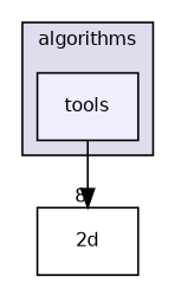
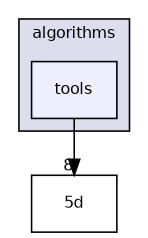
  digraph {
    compound=true
    node [fontname=Helvetica fontsize=10 shape=box]
    n1 [fillcolor="#eeeeff" label=tools pencolor=black style=filled]
-   n2 [label="2d"]
+   n2 [label="5d"]
    subgraph cluster_1 {
      bgcolor="#ddddee"
      fontname=Helvetica
      fontsize=10
      label=algorithms
      pencolor=black
      n1
    }
    n1 -> n2 [headlabel=8 labeldistance=1.5 labelfontname=Helvetica labelfontsize=10]
  }
